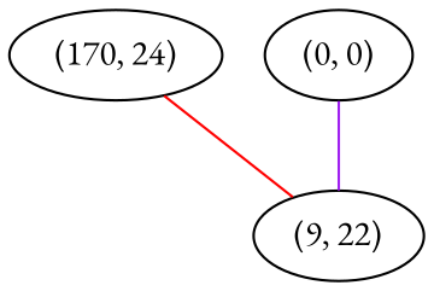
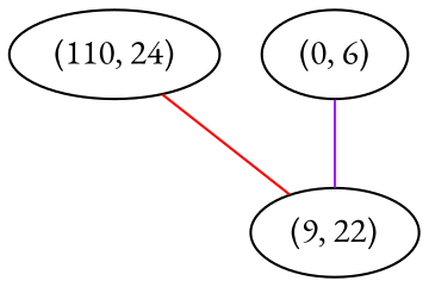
  graph {
    fontname="EB Garamond"
    node [fontname="EB Garamond"]
    edge [fontname="EB Garamond"]
-   "(170, 24)"
+   "(170, 24)" [label="(110, 24)"]
    "(9, 22)"
-   "(0, 0)"
+   "(0, 0)" [label="(0, 6)"]
    "(170, 24)" -- "(9, 22)" [color=red weight=1]
    "(0, 0)" -- "(9, 22)" [color=purple weight=4]
  }
